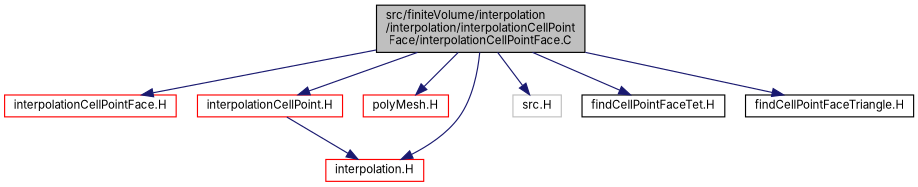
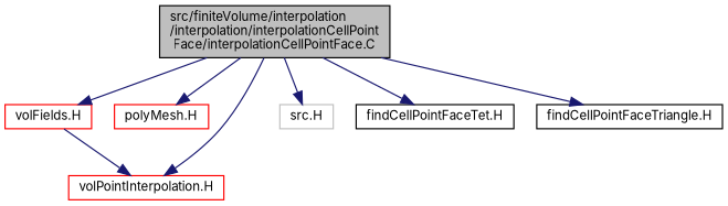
  digraph {
    fontname=Inter
    node [color=red fontname=Inter fontsize=10 shape=record]
    edge [color=midnightblue fontname=Inter fontsize=10 labelfontname=Helvetica labelfontsize=10 style=solid]
    n1 [color=black fillcolor=grey75 fontcolor=black height=0.2 label="src/finiteVolume/interpolation\l/interpolation/interpolationCellPoint\lFace/interpolationCellPointFace.C" style=filled width=0.4]
-   n2 [height=0.2 label="interpolationCellPointFace.H" width=0.4]
-   n3 [height=0.2 label="interpolationCellPoint.H" width=0.4]
+   n3 [height=0.2 label="volFields.H" width=0.4]
    n4 [height=0.2 label="polyMesh.H" width=0.4]
-   n5 [height=0.2 label="interpolation.H" width=0.4]
+   n5 [height=0.2 label="volPointInterpolation.H" width=0.4]
    n6 [color=grey75 height=0.2 label="src.H" width=0.4]
    n7 [color=black height=0.2 label="findCellPointFaceTet.H" width=0.4]
    n8 [color=black height=0.2 label="findCellPointFaceTriangle.H" width=0.4]
-   n1 -> n2
    n1 -> n3
    n1 -> n4
    n1 -> n5
    n1 -> n6
    n1 -> n7
    n1 -> n8
    n3 -> n5
  }
